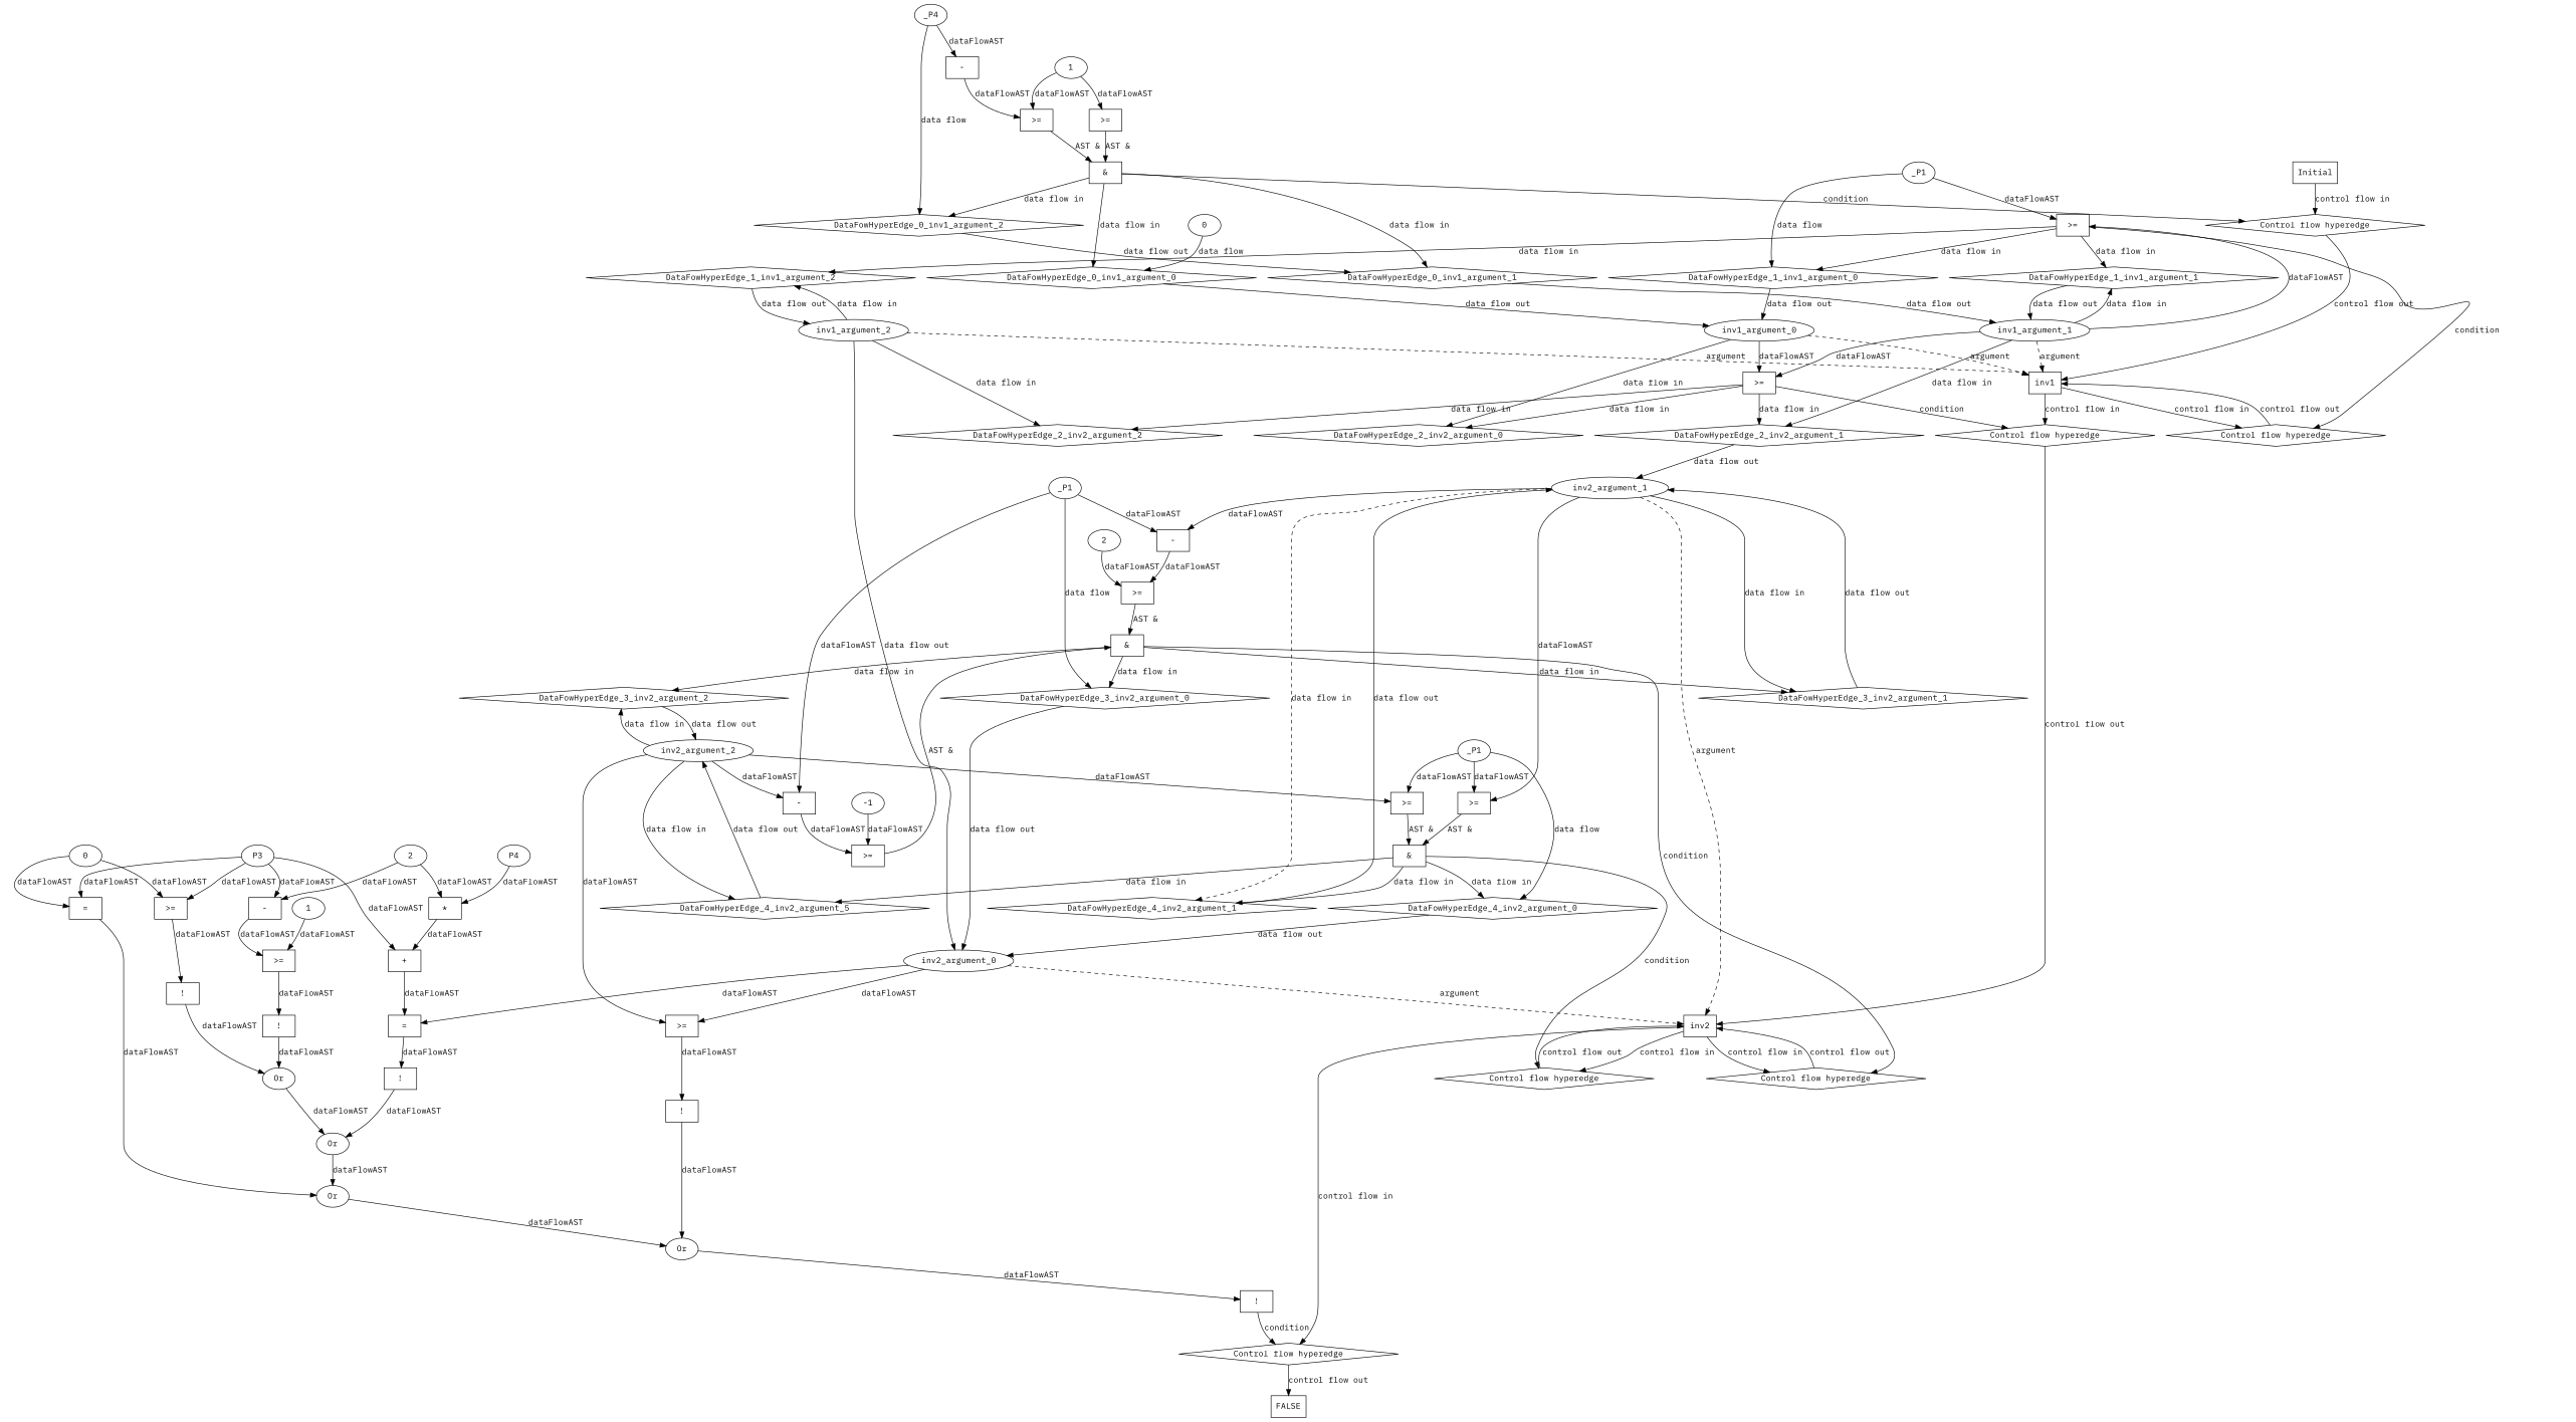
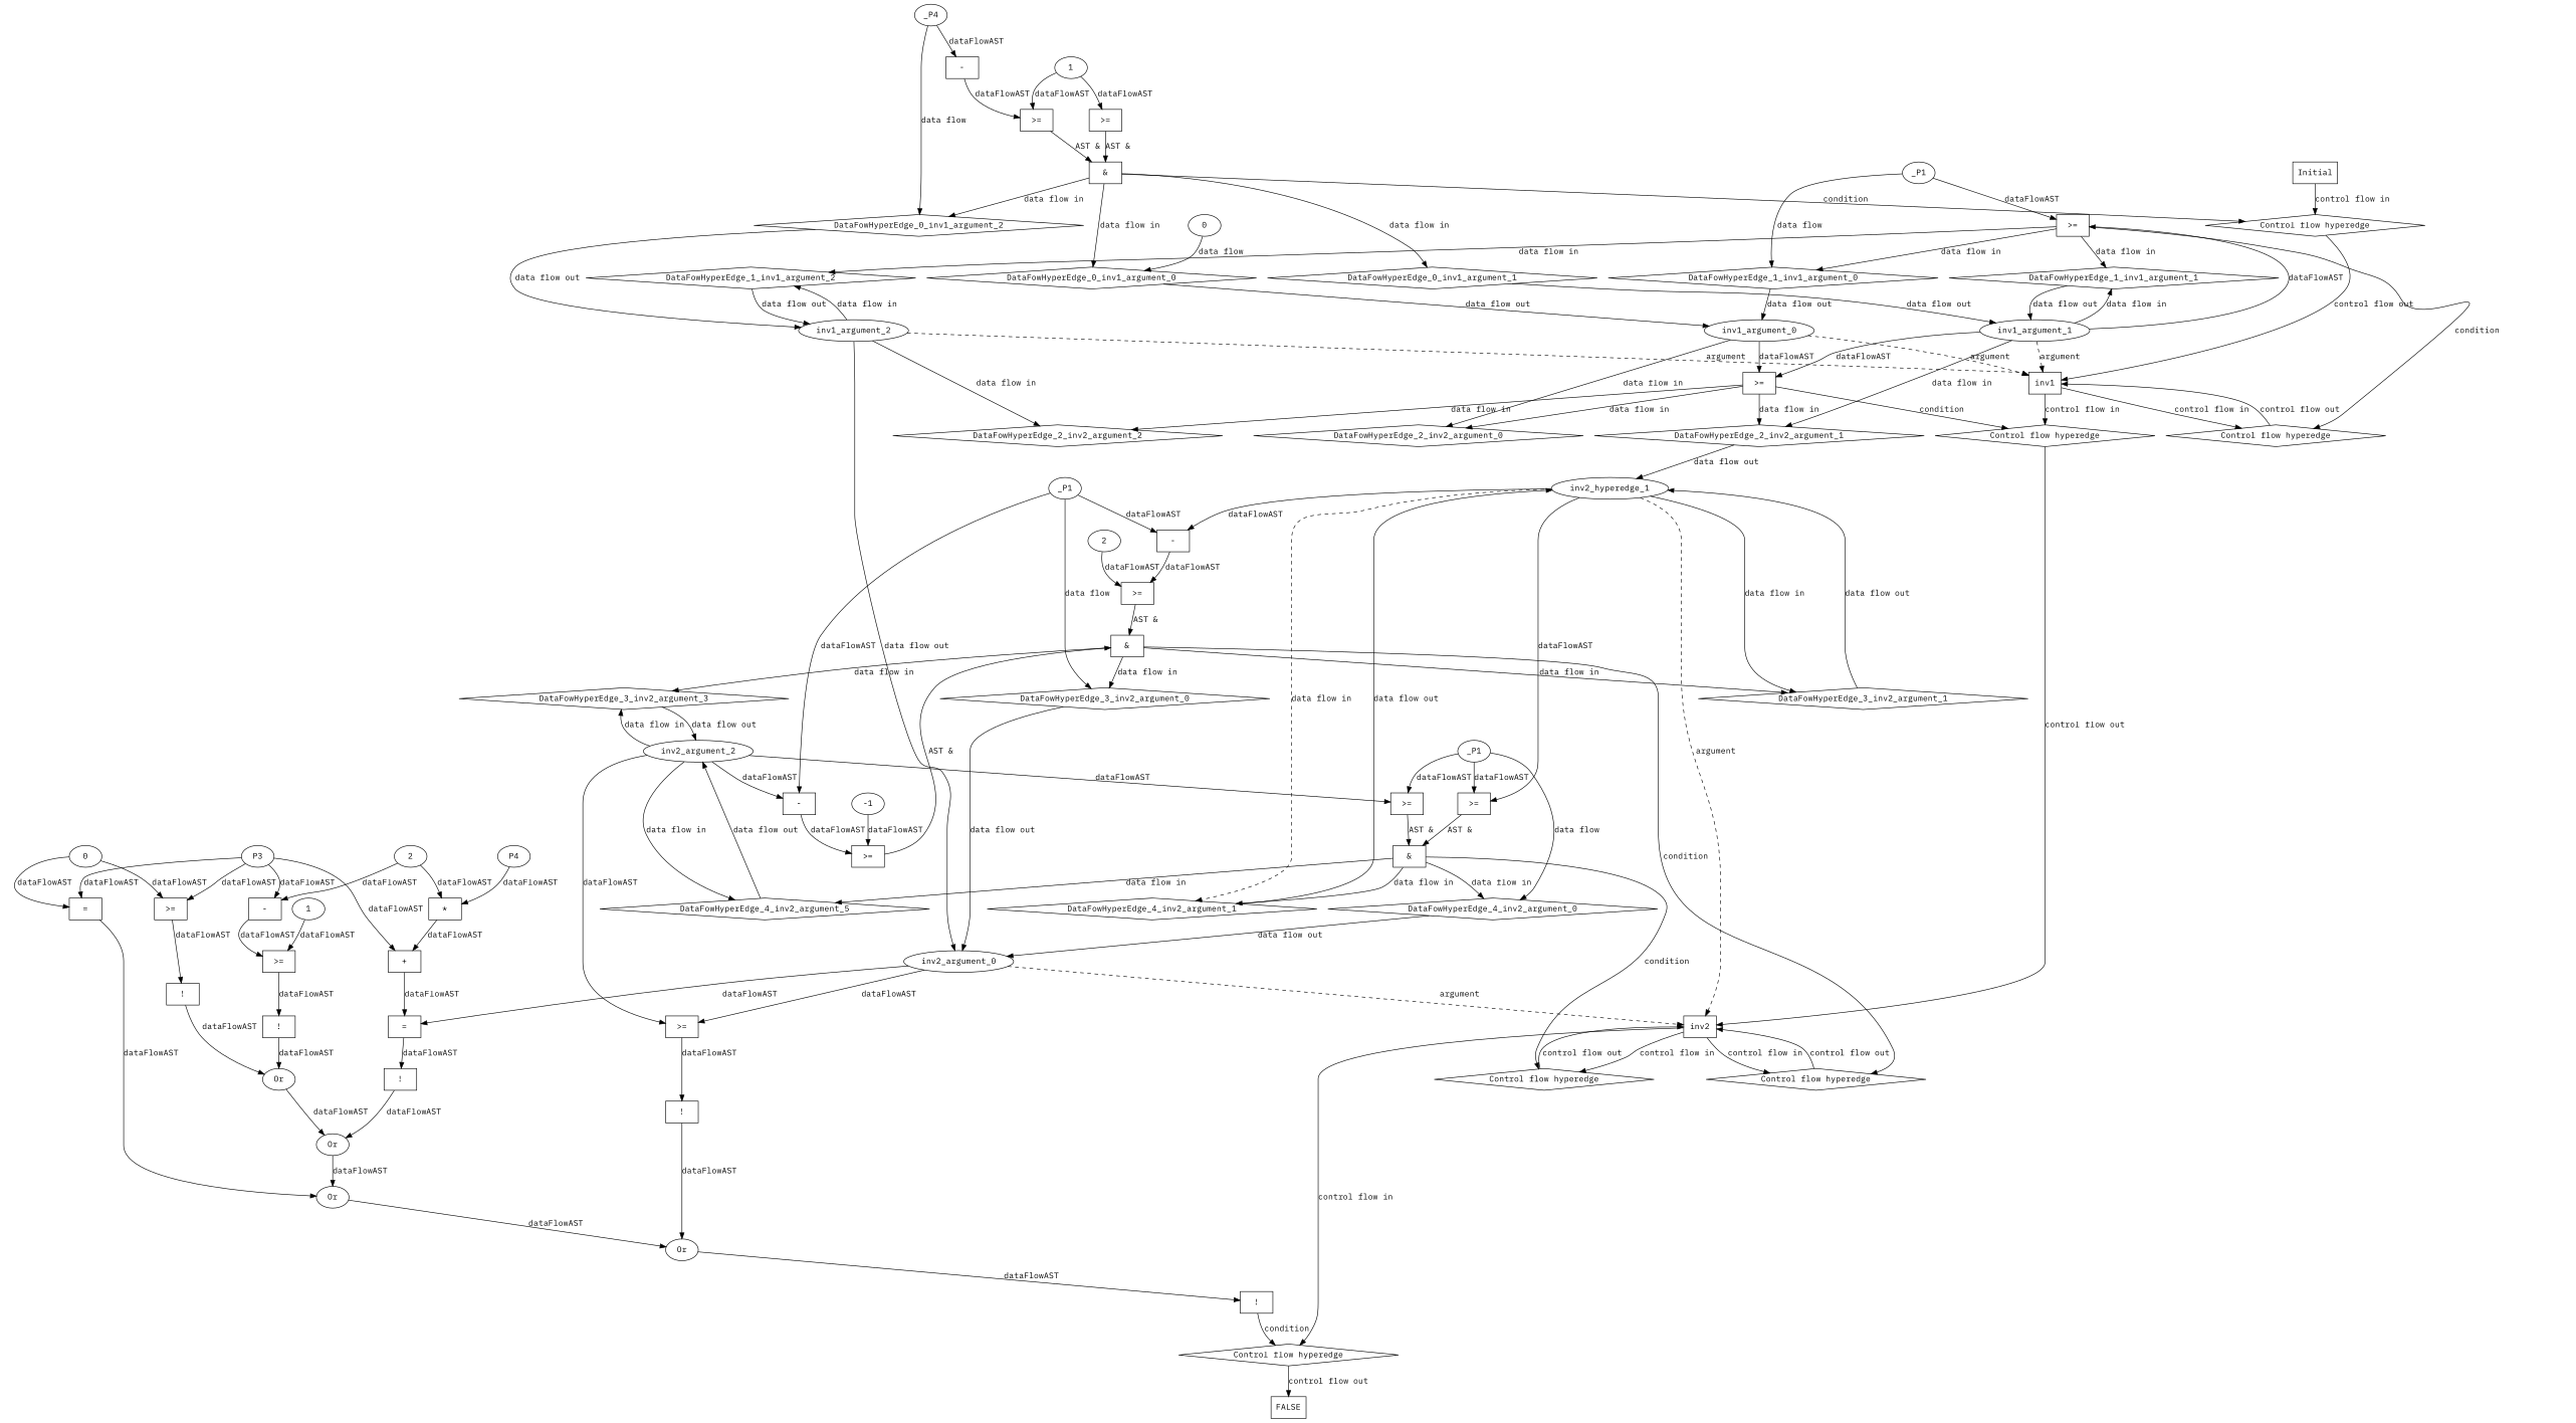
  digraph {
    fontname="IBM Plex Mono"
    node [fontname="IBM Plex Mono" nodeName=argument0 shape=rect]
    edge [fontname="IBM Plex Mono"]
    n1 [label=inv1 nodeName=inv1]
    n2 [label="Control flow hyperedge" nodeName=ControlFowHyperEdge_1 shape=diamond]
    n3 [label="Control flow hyperedge" nodeName=ControlFowHyperEdge_2 shape=diamond]
    n4 [label=inv2 nodeName=inv2]
    n5 [label="Control flow hyperedge" nodeName=ControlFowHyperEdge_3 shape=diamond]
    n6 [label="Control flow hyperedge" nodeName=ControlFowHyperEdge_4 shape=diamond]
    n7 [label="Control flow hyperedge" nodeName=ControlFowHyperEdge_5 shape=diamond]
    n8 [label=FALSE nodeName=FALSE]
    n9 [label=Initial nodeName=Initial]
    n10 [label="Control flow hyperedge" nodeName=ControlFowHyperEdge_0 shape=diamond]
    n11 [label=inv1_argument_0 shape=oval]
    n12 [label=">=" nodeName=xxxinv2___inv1_2xxxguard_0_node_0]
    n13 [label=DataFowHyperEdge_2_inv2_argument_0 nodeName=DataFowHyperEdge_2_inv2_argument_0 shape=diamond]
    n14 [label=DataFowHyperEdge_2_inv2_argument_1 nodeName=DataFowHyperEdge_2_inv2_argument_1 shape=diamond]
    n15 [label=DataFowHyperEdge_2_inv2_argument_2 nodeName=DataFowHyperEdge_2_inv2_argument_2 shape=diamond]
    n16 [label=inv1_argument_1 nodeName=argument1 shape=oval]
    n17 [label=">=" nodeName=xxxinv1___inv1_1xxxguard_0_node_0]
    n18 [label=DataFowHyperEdge_1_inv1_argument_1 nodeName=DataFowHyperEdge_1_inv1_argument_1 shape=diamond]
    n19 [label=DataFowHyperEdge_1_inv1_argument_2 nodeName=DataFowHyperEdge_1_inv1_argument_2 shape=diamond]
    n20 [label=DataFowHyperEdge_1_inv1_argument_0 nodeName=DataFowHyperEdge_1_inv1_argument_0 shape=diamond]
-   n21 [label=inv2_argument_1 nodeName=argument1 shape=oval]
+   n21 [label=inv2_hyperedge_1 nodeName=argument1 shape=oval]
    n22 [label=inv1_argument_2 nodeName=argument2 shape=oval]
    n23 [label=inv2_argument_0 shape=oval]
    n24 [label="=" nodeName=xxxFALSE___inv2_5xxxguard_0_node_16]
    n25 [label=">=" nodeName=xxxFALSE___inv2_5xxxguard_0_node_27]
    n26 [label="!" nodeName=xxxFALSE___inv2_5xxxguard_0_node_15]
    n27 [label="!" nodeName=xxxFALSE___inv2_5xxxguard_0_node_26]
    n28 [label="-" nodeName=xxxinv2___inv2_3xxxguard1_node_1]
    n29 [label=">=" nodeName=xxxinv2___inv2_4xxxguard1_node_0]
    n30 [label=DataFowHyperEdge_3_inv2_argument_1 nodeName=DataFowHyperEdge_3_inv2_argument_1 shape=diamond]
    n31 [label=DataFowHyperEdge_4_inv2_argument_1 nodeName=DataFowHyperEdge_4_inv2_argument_1 shape=diamond]
    n32 [label=">=" nodeName=xxxinv2___inv2_3xxxguard1_node_0]
    n33 [label="&" nodeName=xxxinv2___inv2_4xxx_and]
    n34 [label=inv2_argument_2 nodeName=argument2 shape=oval]
    n35 [label="-" nodeName=xxxinv2___inv2_3xxxguard_0_node_1]
    n36 [label=">=" nodeName=xxxinv2___inv2_4xxxguard_0_node_0]
-   n37 [label=DataFowHyperEdge_3_inv2_argument_2 nodeName=DataFowHyperEdge_3_inv2_argument_2 shape=diamond]
+   n37 [label=DataFowHyperEdge_3_inv2_argument_3 nodeName=DataFowHyperEdge_3_inv2_argument_2 shape=diamond]
    n38 [label=DataFowHyperEdge_4_inv2_argument_5 nodeName=DataFowHyperEdge_4_inv2_argument_2 shape=diamond]
    n39 [label=">=" nodeName=xxxinv2___inv2_3xxxguard_0_node_0]
    n40 [label="&" nodeName=xxxinv1___Initial_0xxx_and]
    n41 [label=DataFowHyperEdge_0_inv1_argument_0 nodeName=DataFowHyperEdge_0_inv1_argument_0 shape=diamond]
    n42 [label=DataFowHyperEdge_0_inv1_argument_1 nodeName=DataFowHyperEdge_0_inv1_argument_1 shape=diamond]
    n43 [label=DataFowHyperEdge_0_inv1_argument_2 nodeName=DataFowHyperEdge_0_inv1_argument_2 shape=diamond]
    n44 [label=">=" nodeName=xxxinv1___Initial_0xxxguard_0_node_0]
    n45 [label=1 nodeName=xxxinv1___Initial_0xxxguard_0_node_2 shape=""]
    n46 [label=">=" nodeName=xxxinv1___Initial_0xxxguard1_node_0]
    n47 [label="-" nodeName=xxxinv1___Initial_0xxxguard1_node_1]
    n48 [label=_P4 nodeName=xxxinv1___Initial_0xxxdataFlow2_node_0 shape=""]
    n49 [label=0 nodeName=xxxinv1___Initial_0xxxdataFlow_0_node_0 shape=""]
    n50 [label=_P1 nodeName=xxxinv1___inv1_1xxxdataFlow_0_node_0 shape=""]
    n51 [label="&" nodeName=xxxinv2___inv2_3xxx_and]
    n52 [label=DataFowHyperEdge_3_inv2_argument_0 nodeName=DataFowHyperEdge_3_inv2_argument_0 shape=diamond]
    n53 [label=-1 nodeName=xxxinv2___inv2_3xxxguard_0_node_4 shape=""]
    n54 [label=_P1 nodeName=xxxinv2___inv2_3xxxdataFlow_0_node_0 shape=""]
    n55 [label=2 nodeName=xxxinv2___inv2_3xxxguard1_node_4 shape=""]
    n56 [label=DataFowHyperEdge_4_inv2_argument_0 nodeName=DataFowHyperEdge_4_inv2_argument_0 shape=diamond]
    n57 [label=_P1 nodeName=xxxinv2___inv2_4xxxdataFlow_0_node_0 shape=""]
    n58 [label="!" nodeName=xxxFALSE___inv2_5xxxguard_0_node_0]
    n59 [label=Or nodeName=xxxFALSE___inv2_5xxxguard_0_node_1 shape=""]
    n60 [label=Or nodeName=xxxFALSE___inv2_5xxxguard_0_node_2 shape=""]
    n61 [label=Or nodeName=xxxFALSE___inv2_5xxxguard_0_node_3 shape=""]
    n62 [label=Or nodeName=xxxFALSE___inv2_5xxxguard_0_node_4 shape=""]
    n63 [label="!" nodeName=xxxFALSE___inv2_5xxxguard_0_node_5]
    n64 [label=">=" nodeName=xxxFALSE___inv2_5xxxguard_0_node_6]
    n65 [label=P3 nodeName=xxxFALSE___inv2_5xxxguard_0_node_7 shape=""]
    n66 [label="-" nodeName=xxxFALSE___inv2_5xxxguard_0_node_11]
    n67 [label="+" nodeName=xxxFALSE___inv2_5xxxguard_0_node_18]
    n68 [label="=" nodeName=xxxFALSE___inv2_5xxxguard_0_node_23]
    n69 [label=">=" nodeName=xxxFALSE___inv2_5xxxguard_0_node_10]
    n70 [label=0 nodeName=xxxFALSE___inv2_5xxxguard_0_node_8 shape=""]
    n71 [label="!" nodeName=xxxFALSE___inv2_5xxxguard_0_node_9]
    n72 [label=2 nodeName=xxxFALSE___inv2_5xxxguard_0_node_12 shape=""]
    n73 [label="*" nodeName=xxxFALSE___inv2_5xxxguard_0_node_19]
    n74 [label=1 nodeName=xxxFALSE___inv2_5xxxguard_0_node_14 shape=""]
    n75 [label=P4 nodeName=xxxFALSE___inv2_5xxxguard_0_node_21 shape=""]
    n1 -> n2 [label="control flow in"]
    n1 -> n3 [label="control flow in"]
    n2 -> n1 [label="control flow out"]
    n3 -> n4 [label="control flow out"]
    n4 -> n5 [label="control flow in"]
    n4 -> n6 [label="control flow in"]
    n4 -> n7 [label="control flow in"]
    n5 -> n4 [label="control flow out"]
    n6 -> n4 [label="control flow out"]
    n7 -> n8 [label="control flow out"]
    n9 -> n10 [label="control flow in"]
    n10 -> n1 [label="control flow out"]
    n11 -> n1 [label=argument style=dashed]
    n11 -> n12 [label=dataFlowAST]
    n11 -> n13 [label="data flow in"]
    n12 -> n3 [label=condition]
    n12 -> n13 [label="data flow in"]
    n12 -> n14 [label="data flow in"]
    n12 -> n15 [label="data flow in"]
    n14 -> n21 [label="data flow out"]
    n16 -> n1 [label=argument style=dashed]
    n16 -> n12 [label=dataFlowAST]
    n16 -> n14 [label="data flow in"]
    n16 -> n17 [label=dataFlowAST]
    n16 -> n18 [label="data flow in"]
    n17 -> n2 [label=condition]
    n17 -> n18 [label="data flow in"]
    n17 -> n19 [label="data flow in"]
    n17 -> n20 [label="data flow in"]
    n18 -> n16 [label="data flow out"]
    n19 -> n22 [label="data flow out"]
    n20 -> n11 [label="data flow out"]
    n21 -> n4 [label=argument style=dashed]
    n21 -> n28 [label=dataFlowAST]
    n21 -> n29 [label=dataFlowAST]
    n21 -> n30 [label="data flow in"]
    n21 -> n31 [label="data flow in" style=dashed]
    n22 -> n1 [label=argument style=dashed]
    n22 -> n15 [label="data flow in"]
    n22 -> n19 [label="data flow in"]
    n22 -> n23 [label="data flow out"]
    n23 -> n4 [label=argument style=dashed]
    n23 -> n24 [label=dataFlowAST]
    n23 -> n25 [label=dataFlowAST]
    n24 -> n26 [label=dataFlowAST]
    n25 -> n27 [label=dataFlowAST]
    n26 -> n61 [label=dataFlowAST]
    n27 -> n59 [label=dataFlowAST]
    n28 -> n32 [label=dataFlowAST]
    n29 -> n33 [label="AST &"]
    n30 -> n21 [label="data flow out"]
    n31 -> n21 [label="data flow out"]
    n32 -> n51 [label="AST &"]
    n33 -> n6 [label=condition]
    n33 -> n31 [label="data flow in"]
    n33 -> n38 [label="data flow in"]
    n33 -> n56 [label="data flow in"]
    n34 -> n25 [label=dataFlowAST]
    n34 -> n35 [label=dataFlowAST]
    n34 -> n36 [label=dataFlowAST]
    n34 -> n37 [label="data flow in"]
    n34 -> n38 [label="data flow in"]
    n35 -> n39 [label=dataFlowAST]
    n36 -> n33 [label="AST &"]
    n37 -> n34 [label="data flow out"]
    n38 -> n34 [label="data flow out"]
    n39 -> n51 [label="AST &"]
    n40 -> n10 [label=condition]
    n40 -> n41 [label="data flow in"]
    n40 -> n42 [label="data flow in"]
    n40 -> n43 [label="data flow in"]
    n41 -> n11 [label="data flow out"]
    n42 -> n16 [label="data flow out"]
-   n43 -> n42 [label="data flow out"]
+   n43 -> n22 [label="data flow out"]
    n44 -> n40 [label="AST &"]
    n45 -> n44 [label=dataFlowAST]
    n45 -> n46 [label=dataFlowAST]
    n46 -> n40 [label="AST &"]
    n47 -> n46 [label=dataFlowAST]
    n48 -> n43 [label="data flow"]
    n48 -> n47 [label=dataFlowAST]
    n49 -> n41 [label="data flow"]
    n50 -> n17 [label=dataFlowAST]
    n50 -> n20 [label="data flow"]
    n51 -> n5 [label=condition]
    n51 -> n30 [label="data flow in"]
    n51 -> n37 [label="data flow in"]
    n51 -> n52 [label="data flow in"]
    n52 -> n23 [label="data flow out"]
    n53 -> n39 [label=dataFlowAST]
    n54 -> n28 [label=dataFlowAST]
    n54 -> n35 [label=dataFlowAST]
    n54 -> n52 [label="data flow"]
    n55 -> n32 [label=dataFlowAST]
    n56 -> n23 [label="data flow out"]
    n57 -> n29 [label=dataFlowAST]
    n57 -> n36 [label=dataFlowAST]
    n57 -> n56 [label="data flow"]
    n58 -> n7 [label=condition]
    n59 -> n58 [label=dataFlowAST]
    n60 -> n59 [label=dataFlowAST]
    n61 -> n60 [label=dataFlowAST]
    n62 -> n61 [label=dataFlowAST]
    n63 -> n62 [label=dataFlowAST]
    n64 -> n63 [label=dataFlowAST]
    n65 -> n64 [label=dataFlowAST]
    n65 -> n66 [label=dataFlowAST]
    n65 -> n67 [label=dataFlowAST]
    n65 -> n68 [label=dataFlowAST]
    n66 -> n69 [label=dataFlowAST]
    n67 -> n24 [label=dataFlowAST]
    n68 -> n60 [label=dataFlowAST]
    n69 -> n71 [label=dataFlowAST]
    n70 -> n64 [label=dataFlowAST]
    n70 -> n68 [label=dataFlowAST]
    n71 -> n62 [label=dataFlowAST]
    n72 -> n66 [label=dataFlowAST]
    n72 -> n73 [label=dataFlowAST]
    n73 -> n67 [label=dataFlowAST]
    n74 -> n69 [label=dataFlowAST]
    n75 -> n73 [label=dataFlowAST]
  }
